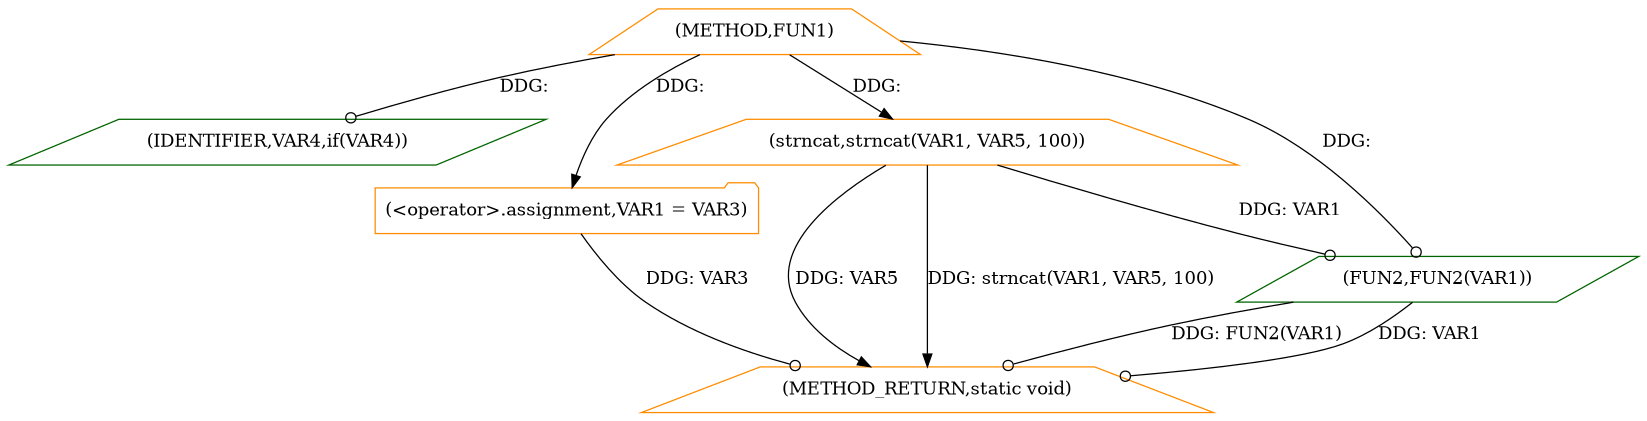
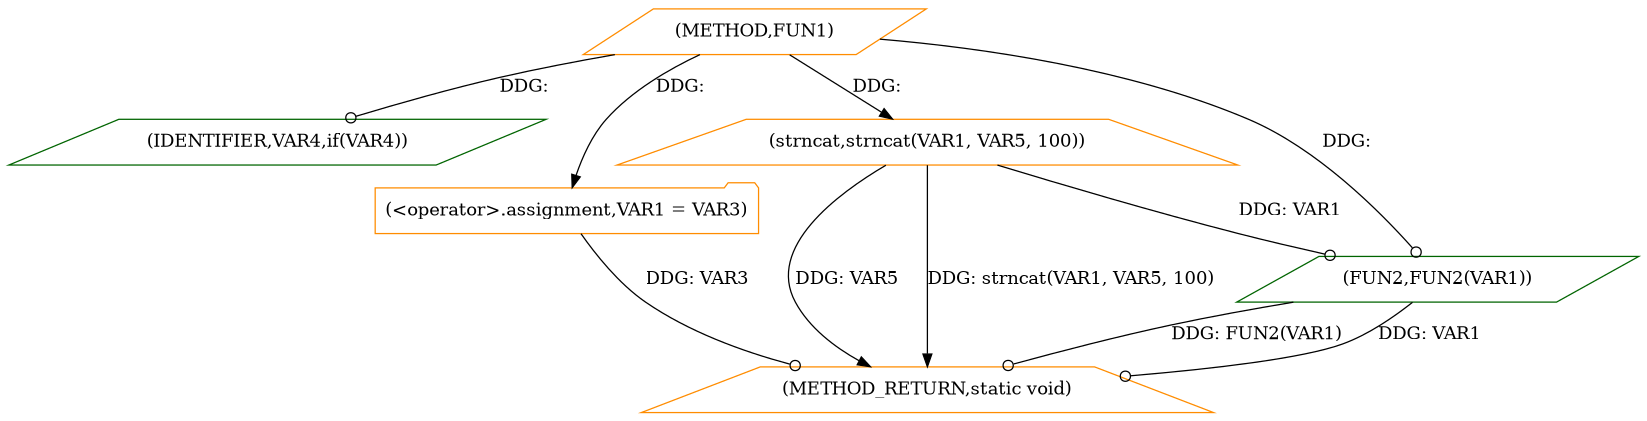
  digraph {
    node [color=darkorange shape=trapezium]
    edge [arrowhead=odot]
-   n1 [label="(METHOD,FUN1)"]
+   n1 [label="(METHOD,FUN1)" shape=parallelogram]
    n2 [color=darkgreen label="(IDENTIFIER,VAR4,if(VAR4))" shape=parallelogram]
    n3 [label="(<operator>.assignment,VAR1 = VAR3)" shape=folder]
    n4 [label="(strncat,strncat(VAR1, VAR5, 100))"]
    n5 [color=darkgreen label="(FUN2,FUN2(VAR1))" shape=parallelogram]
    n6 [label="(METHOD_RETURN,static void)"]
    n1 -> n2 [label="DDG: "]
    n1 -> n3 [arrowhead=normal label="DDG: "]
    n1 -> n4 [arrowhead=normal label="DDG: "]
    n1 -> n5 [label="DDG: "]
    n3 -> n6 [label="DDG: VAR3"]
    n4 -> n5 [label="DDG: VAR1"]
    n4 -> n6 [arrowhead=normal label="DDG: VAR5"]
    n4 -> n6 [arrowhead=normal label="DDG: strncat(VAR1, VAR5, 100)"]
    n5 -> n6 [label="DDG: FUN2(VAR1)"]
    n5 -> n6 [label="DDG: VAR1"]
  }
